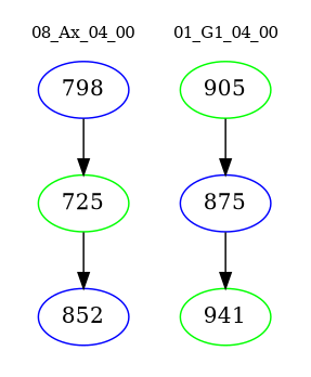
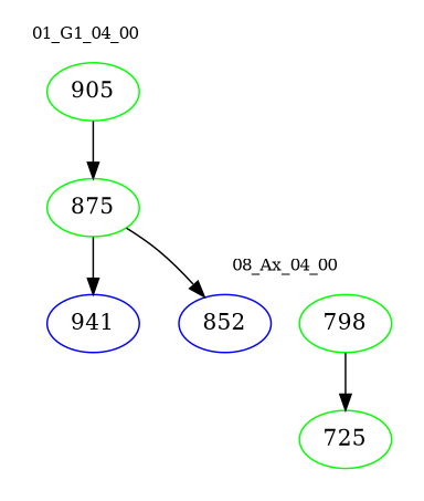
  digraph {
    node [color=green]
    edge [color=black]
-   n1 [color=blue label=798]
+   n1 [label=798]
    n2 [label=725]
    n3 [color=blue label=852]
    n4 [label=905]
-   n5 [color=blue label=875]
-   n6 [label=941]
+   n5 [label=875]
+   n6 [color=blue label=941]
    subgraph cluster_1 {
      color=white
      fontsize=10
      label="08_Ax_04_00"
      n1
      n2
      n3
    }
    subgraph cluster_2 {
      color=white
      fontsize=10
      label="01_G1_04_00"
      n4
      n5
      n6
    }
    n1 -> n2
-   n2 -> n3
+   n5 -> n3
    n4 -> n5
    n5 -> n6
  }
